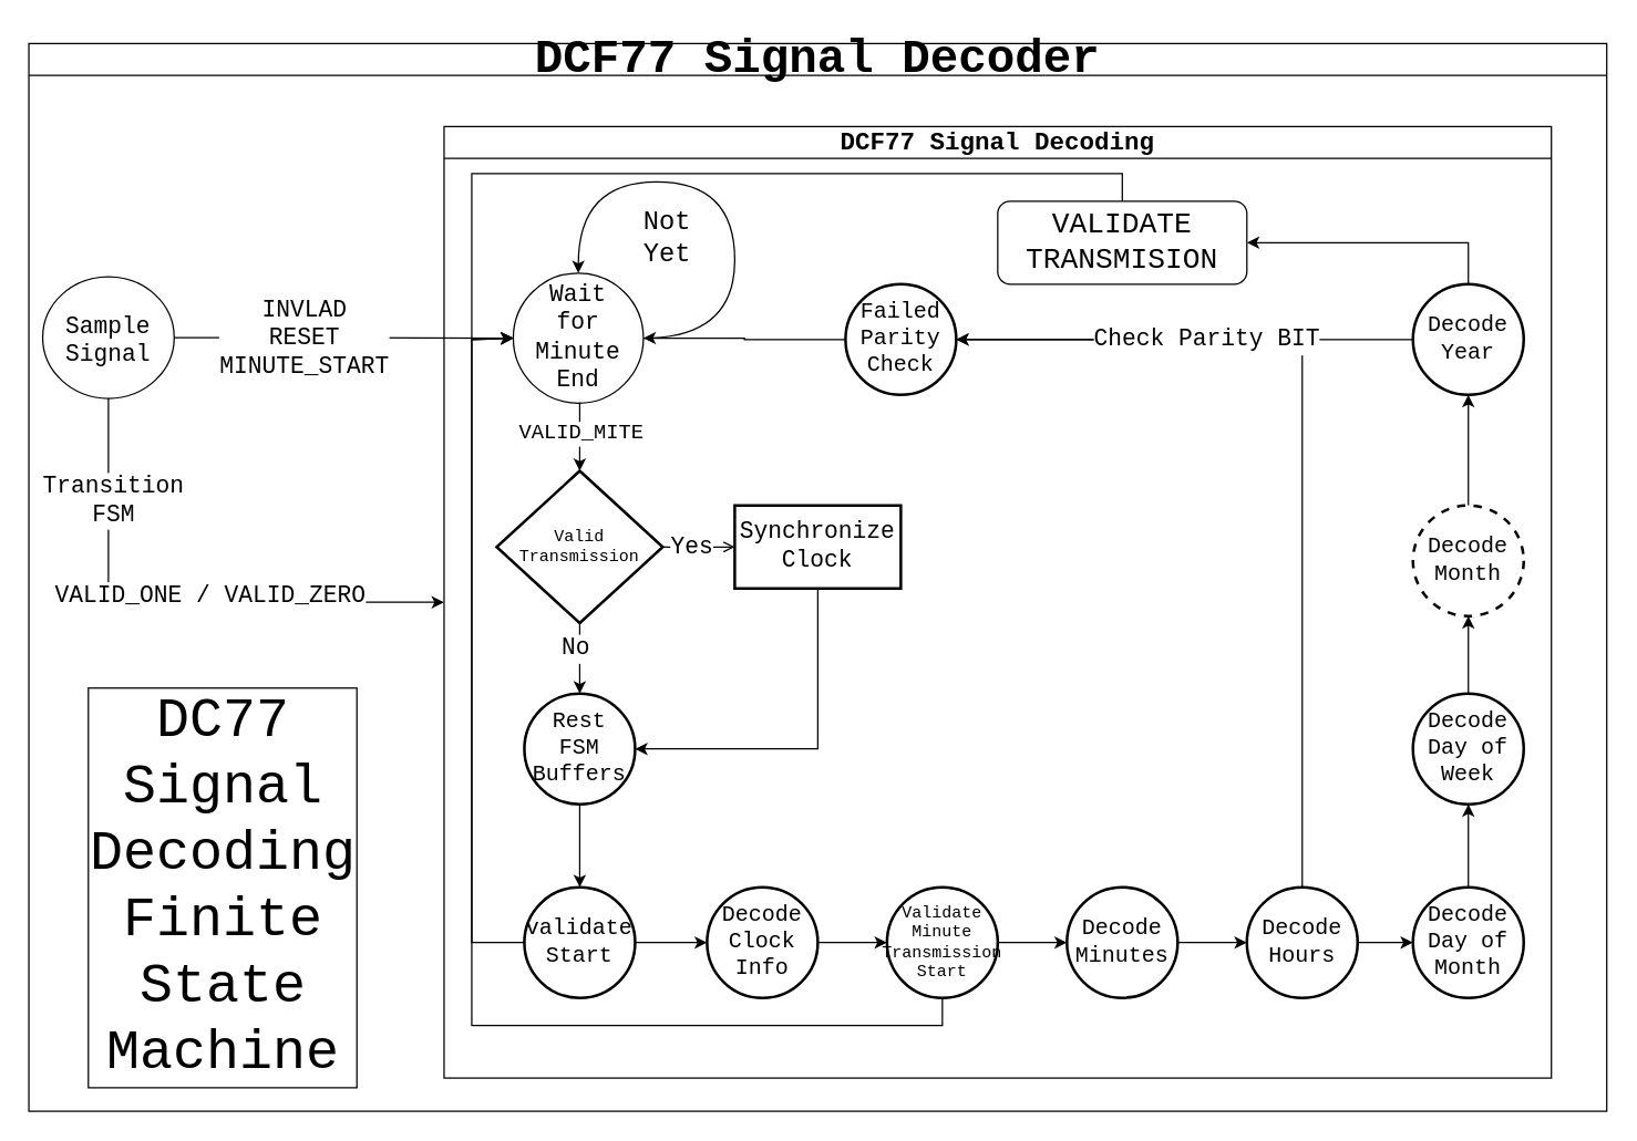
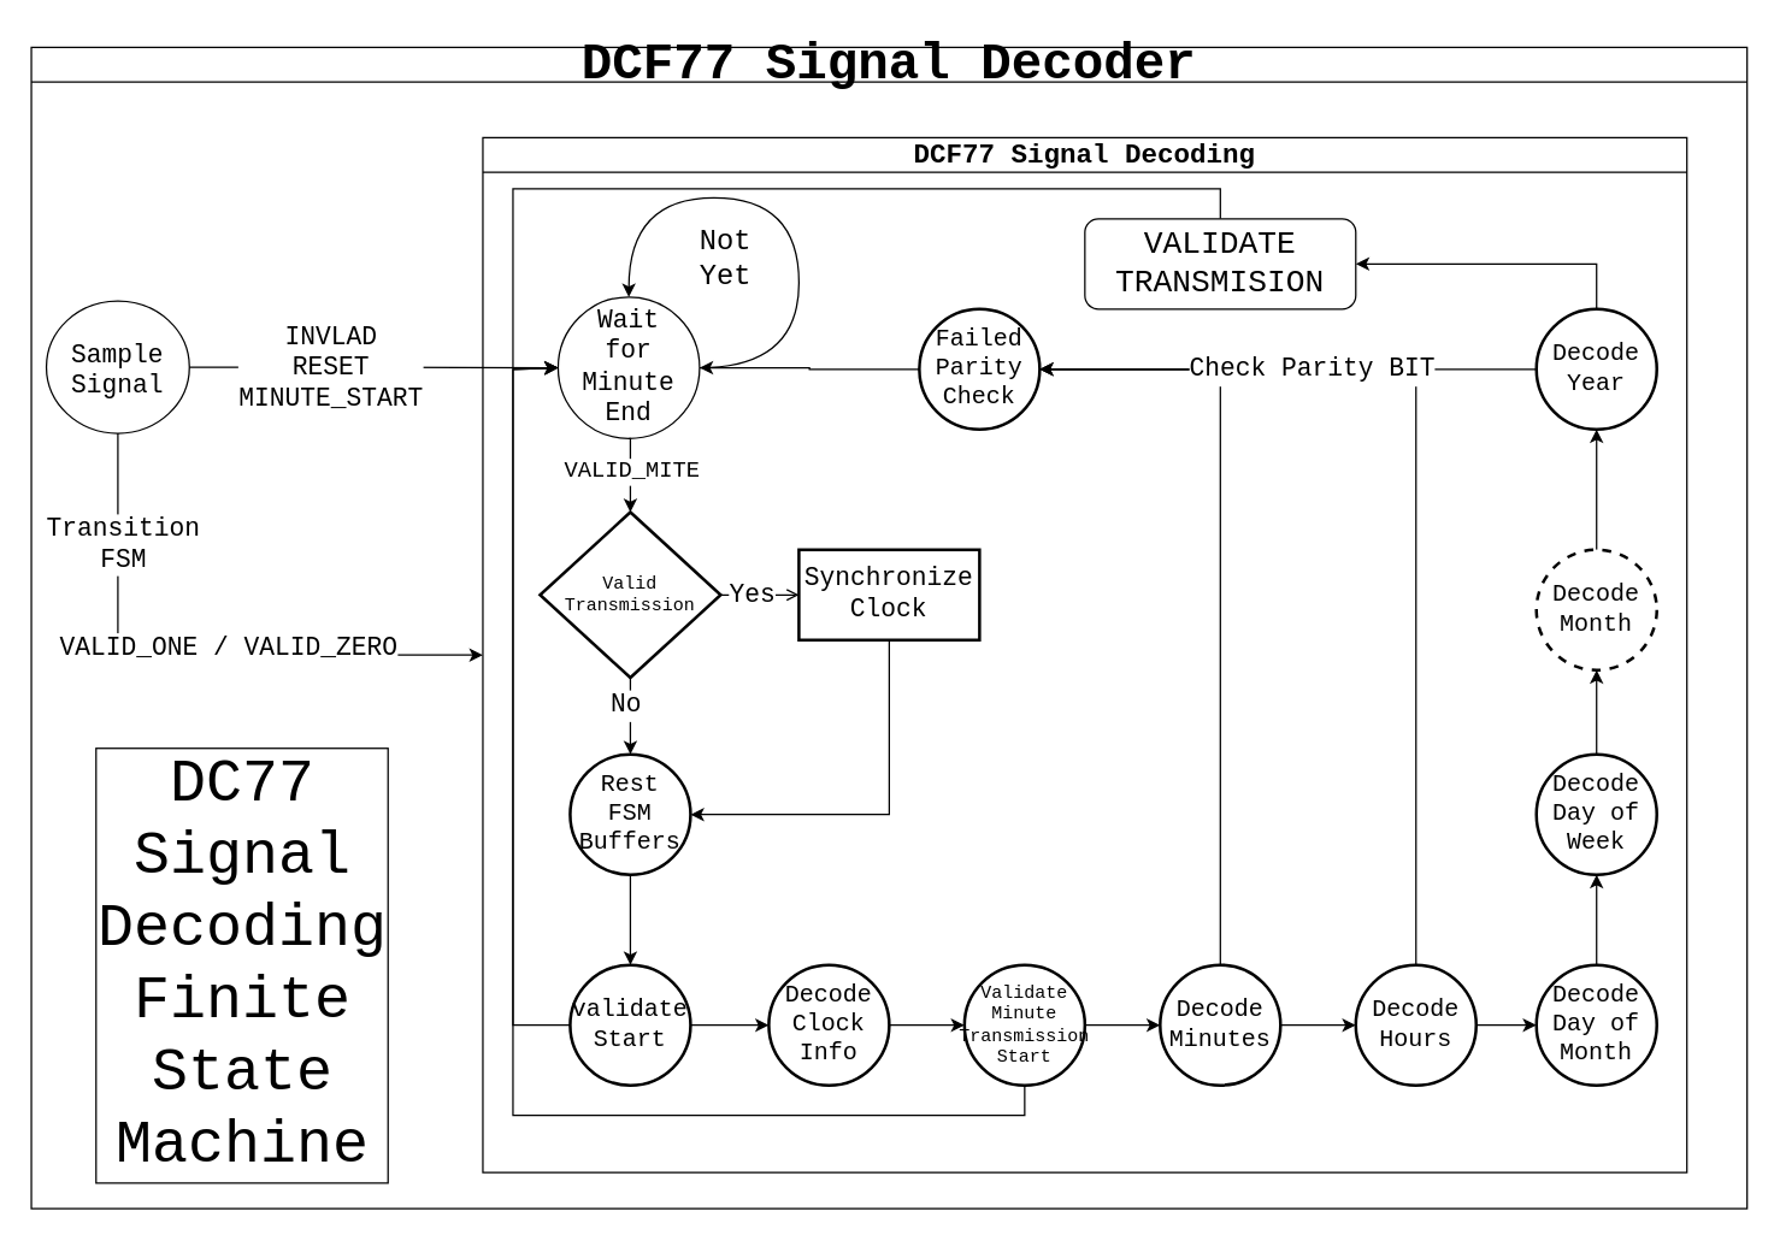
  <mxCell id="0" />
  <mxCell id="1" parent="0" />
  <mxCell id="2" value="&lt;h1&gt;DCF77 Signal Decoder&lt;/h1&gt;" style="swimlane;whiteSpace=wrap;html=1;fontFamily=Courier New;fontSize=17;" vertex="1" parent="1"><mxGeometry x="20" y="20" width="1140" height="772" as="geometry" /></mxCell>
  <mxCell id="3" value="&lt;h2&gt;DCF77 Signal Decoding&lt;/h2&gt;" style="swimlane;whiteSpace=wrap;html=1;fontFamily=Courier New;" vertex="1" parent="2"><mxGeometry x="300" y="60" width="800" height="688" as="geometry" /></mxCell>
  <mxCell id="4" style="edgeStyle=orthogonalEdgeStyle;rounded=0;orthogonalLoop=1;jettySize=auto;html=1;exitX=1;exitY=0.5;exitDx=0;exitDy=0;entryX=0.5;entryY=0;entryDx=0;entryDy=0;curved=1;fontFamily=Courier New;" edge="1" parent="3" source="6" target="6"><mxGeometry relative="1" as="geometry"><mxPoint x="233" y="66" as="targetPoint" /><Array as="points"><mxPoint x="210" y="153" /><mxPoint x="210" y="40" /><mxPoint x="97" y="40" /></Array></mxGeometry></mxCell>
  <mxCell id="5" value="Not&lt;div&gt;Yet&lt;/div&gt;" style="edgeLabel;html=1;align=center;verticalAlign=middle;resizable=0;points=[];fontFamily=Courier New;fontSize=19;" vertex="1" connectable="0" parent="4"><mxGeometry x="-0.218" y="4" relative="1" as="geometry"><mxPoint x="-46" y="1" as="offset" /></mxGeometry></mxCell>
  <mxCell id="6" value="&lt;span style=&quot;&quot;&gt;Wait&lt;/span&gt;&lt;div style=&quot;&quot;&gt;for&lt;/div&gt;&lt;div style=&quot;&quot;&gt;Minute End&lt;/div&gt;" style="ellipse;whiteSpace=wrap;html=1;aspect=fixed;fontSize=17;fontFamily=Courier New;" vertex="1" parent="3"><mxGeometry x="50" y="106" width="94" height="94" as="geometry" /></mxCell>
  <mxCell id="7" value="Sample&#10;Signal" style="ellipse;fontFamily=Courier New;fontSize=17;strokeColor=default;align=center;verticalAlign=middle;fontColor=default;fillColor=default;" vertex="1" parent="3"><mxGeometry x="-290" y="108.58" width="95" height="88" as="geometry" /></mxCell>
  <mxCell id="8" style="edgeStyle=orthogonalEdgeStyle;rounded=0;orthogonalLoop=1;jettySize=auto;html=1;exitX=1;exitY=0.5;exitDx=0;exitDy=0;entryX=0;entryY=0.5;entryDx=0;entryDy=0;fontFamily=Courier New;" edge="1" parent="3" source="7" target="6"><mxGeometry relative="1" as="geometry"><mxPoint x="80" y="74" as="targetPoint" /></mxGeometry></mxCell>
  <mxCell id="9" value="INVLAD&lt;div&gt;RESET&lt;/div&gt;&lt;div&gt;MINUTE_START&lt;/div&gt;" style="edgeLabel;html=1;align=center;verticalAlign=middle;resizable=0;points=[];fontFamily=Courier New;fontSize=17;" vertex="1" connectable="0" parent="8"><mxGeometry x="-0.133" y="-1" relative="1" as="geometry"><mxPoint x="-12" as="offset" /></mxGeometry></mxCell>
  <mxCell id="10" style="edgeStyle=orthogonalEdgeStyle;rounded=0;orthogonalLoop=1;jettySize=auto;html=1;exitX=0.5;exitY=1;exitDx=0;exitDy=0;entryX=0;entryY=0.5;entryDx=0;entryDy=0;fontFamily=Courier New;" edge="1" parent="3" source="7" target="3"><mxGeometry relative="1" as="geometry" /></mxCell>
  <mxCell id="11" value="Transition&lt;div&gt;FSM&lt;/div&gt;" style="edgeLabel;html=1;align=center;verticalAlign=middle;resizable=0;points=[];fontSize=17;fontFamily=Courier New;" vertex="1" connectable="0" parent="10"><mxGeometry x="-0.152" relative="1" as="geometry"><mxPoint x="-15" y="-74" as="offset" /></mxGeometry></mxCell>
  <mxCell id="12" value="VALID_ONE / VALID_ZERO" style="edgeLabel;html=1;align=center;verticalAlign=middle;resizable=0;points=[];strokeColor=default;fontFamily=Courier New;fontSize=17;fontColor=default;fillColor=default;" vertex="1" connectable="0" parent="10"><mxGeometry x="-0.475" y="2" relative="1" as="geometry"><mxPoint x="71" y="41" as="offset" /></mxGeometry></mxCell>
  <mxCell id="13" value="" style="edgeStyle=orthogonalEdgeStyle;rounded=0;orthogonalLoop=1;jettySize=auto;html=1;fontFamily=Courier New;fontSize=17;fontColor=default;endArrow=open;" edge="1" parent="3" source="17" target="21"><mxGeometry relative="1" as="geometry" /></mxCell>
  <mxCell id="14" value="Yes" style="edgeLabel;html=1;align=center;verticalAlign=middle;resizable=0;points=[];strokeColor=default;fontFamily=Courier New;fontSize=17;fontColor=default;fillColor=default;" vertex="1" connectable="0" parent="13"><mxGeometry x="-0.25" relative="1" as="geometry"><mxPoint as="offset" /></mxGeometry></mxCell>
  <mxCell id="15" value="" style="edgeStyle=orthogonalEdgeStyle;rounded=0;orthogonalLoop=1;jettySize=auto;html=1;fontFamily=Courier New;fontSize=17;fontColor=default;" edge="1" parent="3" source="17" target="23"><mxGeometry relative="1" as="geometry" /></mxCell>
  <mxCell id="16" value="No" style="edgeLabel;html=1;align=center;verticalAlign=middle;resizable=0;points=[];strokeColor=default;fontFamily=Courier New;fontSize=17;fontColor=default;fillColor=default;" vertex="1" connectable="0" parent="15"><mxGeometry x="-0.294" y="-4" relative="1" as="geometry"><mxPoint as="offset" /></mxGeometry></mxCell>
  <mxCell id="17" value="Valid&lt;div&gt;Transmission&lt;/div&gt;" style="strokeWidth=2;html=1;shape=mxgraph.flowchart.decision;whiteSpace=wrap;strokeColor=default;align=center;verticalAlign=middle;fontFamily=Courier New;fontSize=12;fontColor=default;fillColor=default;" vertex="1" parent="3"><mxGeometry x="38" y="249" width="120" height="110" as="geometry" /></mxCell>
  <mxCell id="18" style="edgeStyle=orthogonalEdgeStyle;rounded=0;orthogonalLoop=1;jettySize=auto;html=1;exitX=0.5;exitY=1;exitDx=0;exitDy=0;entryX=0.5;entryY=0;entryDx=0;entryDy=0;entryPerimeter=0;fontFamily=Courier New;fontSize=17;fontColor=default;" edge="1" parent="3" source="6" target="17"><mxGeometry relative="1" as="geometry"><Array as="points"><mxPoint x="98" y="220" /><mxPoint x="98" y="220" /></Array></mxGeometry></mxCell>
  <mxCell id="19" value="VALID_MITE" style="edgeLabel;html=1;align=center;verticalAlign=middle;resizable=0;points=[];strokeColor=default;fontFamily=Courier New;fontSize=15;fontColor=default;fillColor=default;" vertex="1" connectable="0" parent="18"><mxGeometry x="-0.103" relative="1" as="geometry"><mxPoint as="offset" /></mxGeometry></mxCell>
  <mxCell id="20" style="edgeStyle=orthogonalEdgeStyle;rounded=0;orthogonalLoop=1;jettySize=auto;html=1;exitX=0.5;exitY=1;exitDx=0;exitDy=0;entryX=1;entryY=0.5;entryDx=0;entryDy=0;fontFamily=Courier New;fontSize=17;fontColor=default;" edge="1" parent="3" source="21" target="23"><mxGeometry relative="1" as="geometry" /></mxCell>
  <mxCell id="21" value="Synchronize&lt;div&gt;Clock&lt;/div&gt;" style="whiteSpace=wrap;html=1;fontFamily=Courier New;strokeWidth=2;fontSize=17;" vertex="1" parent="3"><mxGeometry x="210" y="274" width="120" height="60" as="geometry" /></mxCell>
  <mxCell id="22" value="" style="edgeStyle=orthogonalEdgeStyle;rounded=0;orthogonalLoop=1;jettySize=auto;html=1;fontFamily=Courier New;fontSize=17;fontColor=default;" edge="1" parent="3" source="23" target="25"><mxGeometry relative="1" as="geometry" /></mxCell>
  <mxCell id="23" value="Rest&lt;div&gt;FSM&lt;/div&gt;&lt;div&gt;Buffers&lt;/div&gt;" style="ellipse;whiteSpace=wrap;html=1;fontFamily=Courier New;strokeWidth=2;fontSize=16;" vertex="1" parent="3"><mxGeometry x="58" y="410" width="80" height="80" as="geometry" /></mxCell>
  <mxCell id="24" style="edgeStyle=orthogonalEdgeStyle;rounded=0;orthogonalLoop=1;jettySize=auto;html=1;exitX=0;exitY=0.5;exitDx=0;exitDy=0;entryX=0;entryY=0.5;entryDx=0;entryDy=0;fontFamily=Courier New;fontSize=17;fontColor=default;" edge="1" parent="3" source="25" target="6"><mxGeometry relative="1" as="geometry"><Array as="points"><mxPoint x="20" y="590" /><mxPoint x="20" y="154" /></Array></mxGeometry></mxCell>
  <mxCell id="25" value="validate&lt;div&gt;Start&lt;/div&gt;" style="ellipse;whiteSpace=wrap;html=1;fontSize=16;fontFamily=Courier New;strokeWidth=2;" vertex="1" parent="3"><mxGeometry x="58" y="550" width="80" height="80" as="geometry" /></mxCell>
  <mxCell id="26" value="" style="edgeStyle=orthogonalEdgeStyle;rounded=0;orthogonalLoop=1;jettySize=auto;html=1;fontFamily=Courier New;fontSize=17;fontColor=default;" edge="1" parent="3" source="27" target="31"><mxGeometry relative="1" as="geometry" /></mxCell>
  <mxCell id="27" value="Decode&lt;div&gt;Clock&lt;/div&gt;&lt;div&gt;Info&lt;/div&gt;" style="ellipse;whiteSpace=wrap;html=1;fontSize=16;fontFamily=Courier New;strokeWidth=2;" vertex="1" parent="3"><mxGeometry x="190" y="550" width="80" height="80" as="geometry" /></mxCell>
  <mxCell id="28" value="" style="edgeStyle=orthogonalEdgeStyle;rounded=0;orthogonalLoop=1;jettySize=auto;html=1;fontFamily=Courier New;fontSize=17;fontColor=default;" edge="1" parent="3" source="25" target="27"><mxGeometry relative="1" as="geometry" /></mxCell>
  <mxCell id="29" value="" style="edgeStyle=orthogonalEdgeStyle;rounded=0;orthogonalLoop=1;jettySize=auto;html=1;fontFamily=Courier New;fontSize=17;fontColor=default;" edge="1" parent="3" source="31" target="34"><mxGeometry relative="1" as="geometry" /></mxCell>
  <mxCell id="30" style="edgeStyle=orthogonalEdgeStyle;rounded=0;orthogonalLoop=1;jettySize=auto;html=1;exitX=0.5;exitY=1;exitDx=0;exitDy=0;entryX=0;entryY=0.5;entryDx=0;entryDy=0;fontFamily=Courier New;fontSize=17;fontColor=default;" edge="1" parent="3" source="31" target="6"><mxGeometry relative="1" as="geometry"><Array as="points"><mxPoint x="360" y="650" /><mxPoint x="20" y="650" /><mxPoint x="20" y="154" /></Array></mxGeometry></mxCell>
  <mxCell id="31" value="Validate&lt;div&gt;Minute&lt;/div&gt;&lt;div&gt;Transmission&lt;/div&gt;&lt;div&gt;Start&lt;/div&gt;" style="ellipse;whiteSpace=wrap;html=1;fontSize=12;fontFamily=Courier New;strokeWidth=2;" vertex="1" parent="3"><mxGeometry x="320" y="550" width="80" height="80" as="geometry" /></mxCell>
  <mxCell id="32" value="" style="edgeStyle=orthogonalEdgeStyle;rounded=0;orthogonalLoop=1;jettySize=auto;html=1;fontFamily=Courier New;fontSize=17;fontColor=default;" edge="1" parent="3" source="34" target="37"><mxGeometry relative="1" as="geometry" /></mxCell>
+ <mxCell id="33" style="edgeStyle=orthogonalEdgeStyle;rounded=0;orthogonalLoop=1;jettySize=auto;html=1;exitX=0.5;exitY=0;exitDx=0;exitDy=0;entryX=1;entryY=0.5;entryDx=0;entryDy=0;fontFamily=Courier New;fontSize=17;fontColor=default;" edge="1" parent="3" source="34" target="39"><mxGeometry relative="1" as="geometry" /></mxCell>
  <mxCell id="34" value="Decode&lt;div&gt;Minutes&lt;/div&gt;" style="ellipse;whiteSpace=wrap;html=1;fontFamily=Courier New;strokeWidth=2;fontSize=16;" vertex="1" parent="3"><mxGeometry x="450" y="550" width="80" height="80" as="geometry" /></mxCell>
  <mxCell id="35" value="" style="edgeStyle=orthogonalEdgeStyle;rounded=0;orthogonalLoop=1;jettySize=auto;html=1;fontFamily=Courier New;fontSize=17;fontColor=default;" edge="1" parent="3" source="37" target="41"><mxGeometry relative="1" as="geometry" /></mxCell>
  <mxCell id="36" style="edgeStyle=orthogonalEdgeStyle;rounded=0;orthogonalLoop=1;jettySize=auto;html=1;exitX=0.5;exitY=0;exitDx=0;exitDy=0;entryX=1;entryY=0.5;entryDx=0;entryDy=0;fontFamily=Courier New;fontSize=17;fontColor=default;" edge="1" parent="3" source="37" target="39"><mxGeometry relative="1" as="geometry" /></mxCell>
  <mxCell id="37" value="Decode&lt;div&gt;Hours&lt;/div&gt;" style="ellipse;whiteSpace=wrap;html=1;fontSize=16;fontFamily=Courier New;strokeWidth=2;" vertex="1" parent="3"><mxGeometry x="580" y="550" width="80" height="80" as="geometry" /></mxCell>
  <mxCell id="38" style="edgeStyle=orthogonalEdgeStyle;rounded=0;orthogonalLoop=1;jettySize=auto;html=1;exitX=0;exitY=0.5;exitDx=0;exitDy=0;entryX=1;entryY=0.5;entryDx=0;entryDy=0;fontFamily=Courier New;fontSize=17;fontColor=default;" edge="1" parent="3" source="39" target="6"><mxGeometry relative="1" as="geometry" /></mxCell>
  <mxCell id="39" value="Failed&lt;div&gt;Parity&lt;/div&gt;&lt;div&gt;Check&lt;/div&gt;" style="ellipse;whiteSpace=wrap;html=1;fontSize=16;fontFamily=Courier New;strokeWidth=2;" vertex="1" parent="3"><mxGeometry x="290" y="114" width="80" height="80" as="geometry" /></mxCell>
  <mxCell id="40" value="" style="edgeStyle=orthogonalEdgeStyle;rounded=0;orthogonalLoop=1;jettySize=auto;html=1;fontFamily=Courier New;fontSize=17;fontColor=default;" edge="1" parent="3" source="41" target="43"><mxGeometry relative="1" as="geometry" /></mxCell>
  <mxCell id="41" value="Decode&lt;div&gt;&lt;span style=&quot;background-color: transparent; color: light-dark(rgb(0, 0, 0), rgb(255, 255, 255));&quot;&gt;Day of&lt;/span&gt;&lt;/div&gt;&lt;div&gt;&lt;span style=&quot;background-color: transparent; color: light-dark(rgb(0, 0, 0), rgb(255, 255, 255));&quot;&gt;Month&lt;/span&gt;&lt;/div&gt;" style="ellipse;whiteSpace=wrap;html=1;fontSize=16;fontFamily=Courier New;strokeWidth=2;" vertex="1" parent="3"><mxGeometry x="700" y="550" width="80" height="80" as="geometry" /></mxCell>
  <mxCell id="42" value="" style="edgeStyle=orthogonalEdgeStyle;rounded=0;orthogonalLoop=1;jettySize=auto;html=1;fontFamily=Courier New;fontSize=17;fontColor=default;" edge="1" parent="3" source="43" target="45"><mxGeometry relative="1" as="geometry" /></mxCell>
  <mxCell id="43" value="Decode&lt;div&gt;Day of&lt;/div&gt;&lt;div&gt;Week&lt;/div&gt;" style="ellipse;whiteSpace=wrap;html=1;fontSize=16;fontFamily=Courier New;strokeWidth=2;" vertex="1" parent="3"><mxGeometry x="700" y="410" width="80" height="80" as="geometry" /></mxCell>
  <mxCell id="44" value="" style="edgeStyle=orthogonalEdgeStyle;rounded=0;orthogonalLoop=1;jettySize=auto;html=1;fontFamily=Courier New;fontSize=17;fontColor=default;" edge="1" parent="3" source="45" target="49"><mxGeometry relative="1" as="geometry" /></mxCell>
  <mxCell id="45" value="Decode&lt;div&gt;Month&lt;/div&gt;" style="ellipse;whiteSpace=wrap;html=1;fontSize=16;fontFamily=Courier New;strokeWidth=2;dashed=1;" vertex="1" parent="3"><mxGeometry x="700" y="274" width="80" height="80" as="geometry" /></mxCell>
  <mxCell id="46" style="edgeStyle=orthogonalEdgeStyle;rounded=0;orthogonalLoop=1;jettySize=auto;html=1;exitX=0.5;exitY=0;exitDx=0;exitDy=0;entryX=1;entryY=0.5;entryDx=0;entryDy=0;fontFamily=Courier New;fontSize=17;fontColor=default;" edge="1" parent="3" source="49" target="51"><mxGeometry relative="1" as="geometry" /></mxCell>
  <mxCell id="47" style="edgeStyle=orthogonalEdgeStyle;rounded=0;orthogonalLoop=1;jettySize=auto;html=1;exitX=0;exitY=0.5;exitDx=0;exitDy=0;entryX=1;entryY=0.5;entryDx=0;entryDy=0;fontFamily=Courier New;fontSize=17;fontColor=default;" edge="1" parent="3" source="49" target="39"><mxGeometry relative="1" as="geometry" /></mxCell>
  <mxCell id="48" value="Check Parity BIT" style="edgeLabel;html=1;align=center;verticalAlign=middle;resizable=0;points=[];strokeColor=default;fontFamily=Courier New;fontSize=17;fontColor=default;fillColor=default;" vertex="1" connectable="0" parent="47"><mxGeometry x="0.176" y="3" relative="1" as="geometry"><mxPoint x="44" y="-3" as="offset" /></mxGeometry></mxCell>
  <mxCell id="49" value="Decode&lt;div&gt;Year&lt;/div&gt;" style="ellipse;whiteSpace=wrap;html=1;fontSize=16;fontFamily=Courier New;strokeWidth=2;" vertex="1" parent="3"><mxGeometry x="700" y="114" width="80" height="80" as="geometry" /></mxCell>
  <mxCell id="50" style="edgeStyle=orthogonalEdgeStyle;rounded=0;orthogonalLoop=1;jettySize=auto;html=1;exitX=0.5;exitY=0;exitDx=0;exitDy=0;entryX=0;entryY=0.5;entryDx=0;entryDy=0;fontFamily=Courier New;fontSize=17;fontColor=default;" edge="1" parent="3" source="51" target="6"><mxGeometry relative="1" as="geometry"><Array as="points"><mxPoint x="490" y="34" /><mxPoint x="20" y="34" /><mxPoint x="20" y="153" /></Array></mxGeometry></mxCell>
  <mxCell id="51" value="&lt;div&gt;&lt;span style=&quot;background-color: transparent; color: light-dark(rgb(0, 0, 0), rgb(255, 255, 255));&quot;&gt;VALIDATE&lt;/span&gt;&lt;/div&gt;&lt;div&gt;TRANSMISION&lt;/div&gt;" style="rounded=1;whiteSpace=wrap;html=1;strokeColor=default;align=center;verticalAlign=middle;fontFamily=Courier New;fontSize=21;fontColor=default;fillColor=default;" vertex="1" parent="3"><mxGeometry x="400" y="54" width="180" height="60" as="geometry" /></mxCell>
  <mxCell id="52" value="&lt;div&gt;&lt;span style=&quot;font-weight: normal;&quot;&gt;&lt;font&gt;DC77&lt;/font&gt;&lt;/span&gt;&lt;/div&gt;&lt;span style=&quot;font-weight: normal;&quot;&gt;&lt;font&gt;Signal&lt;/font&gt;&lt;/span&gt;&lt;div&gt;&lt;span style=&quot;font-weight: normal;&quot;&gt;&lt;font&gt;Decoding&lt;/font&gt;&lt;/span&gt;&lt;/div&gt;&lt;div&gt;&lt;span style=&quot;font-weight: normal;&quot;&gt;&lt;font&gt;Finite&lt;/font&gt;&lt;/span&gt;&lt;/div&gt;&lt;div&gt;&lt;span style=&quot;font-weight: normal;&quot;&gt;&lt;font&gt;State&lt;/font&gt;&lt;/span&gt;&lt;/div&gt;&lt;div&gt;&lt;span style=&quot;font-weight: normal;&quot;&gt;&lt;font&gt;Machine&lt;/font&gt;&lt;/span&gt;&lt;/div&gt;" style="text;html=1;align=center;verticalAlign=middle;resizable=0;points=[];autosize=1;strokeColor=none;fillColor=none;fontFamily=Courier New;fontSize=40;fontColor=default;fontStyle=1;labelBorderColor=default;labelBackgroundColor=default;" vertex="1" parent="2"><mxGeometry x="30" y="460" width="220" height="300" as="geometry" /></mxCell>
